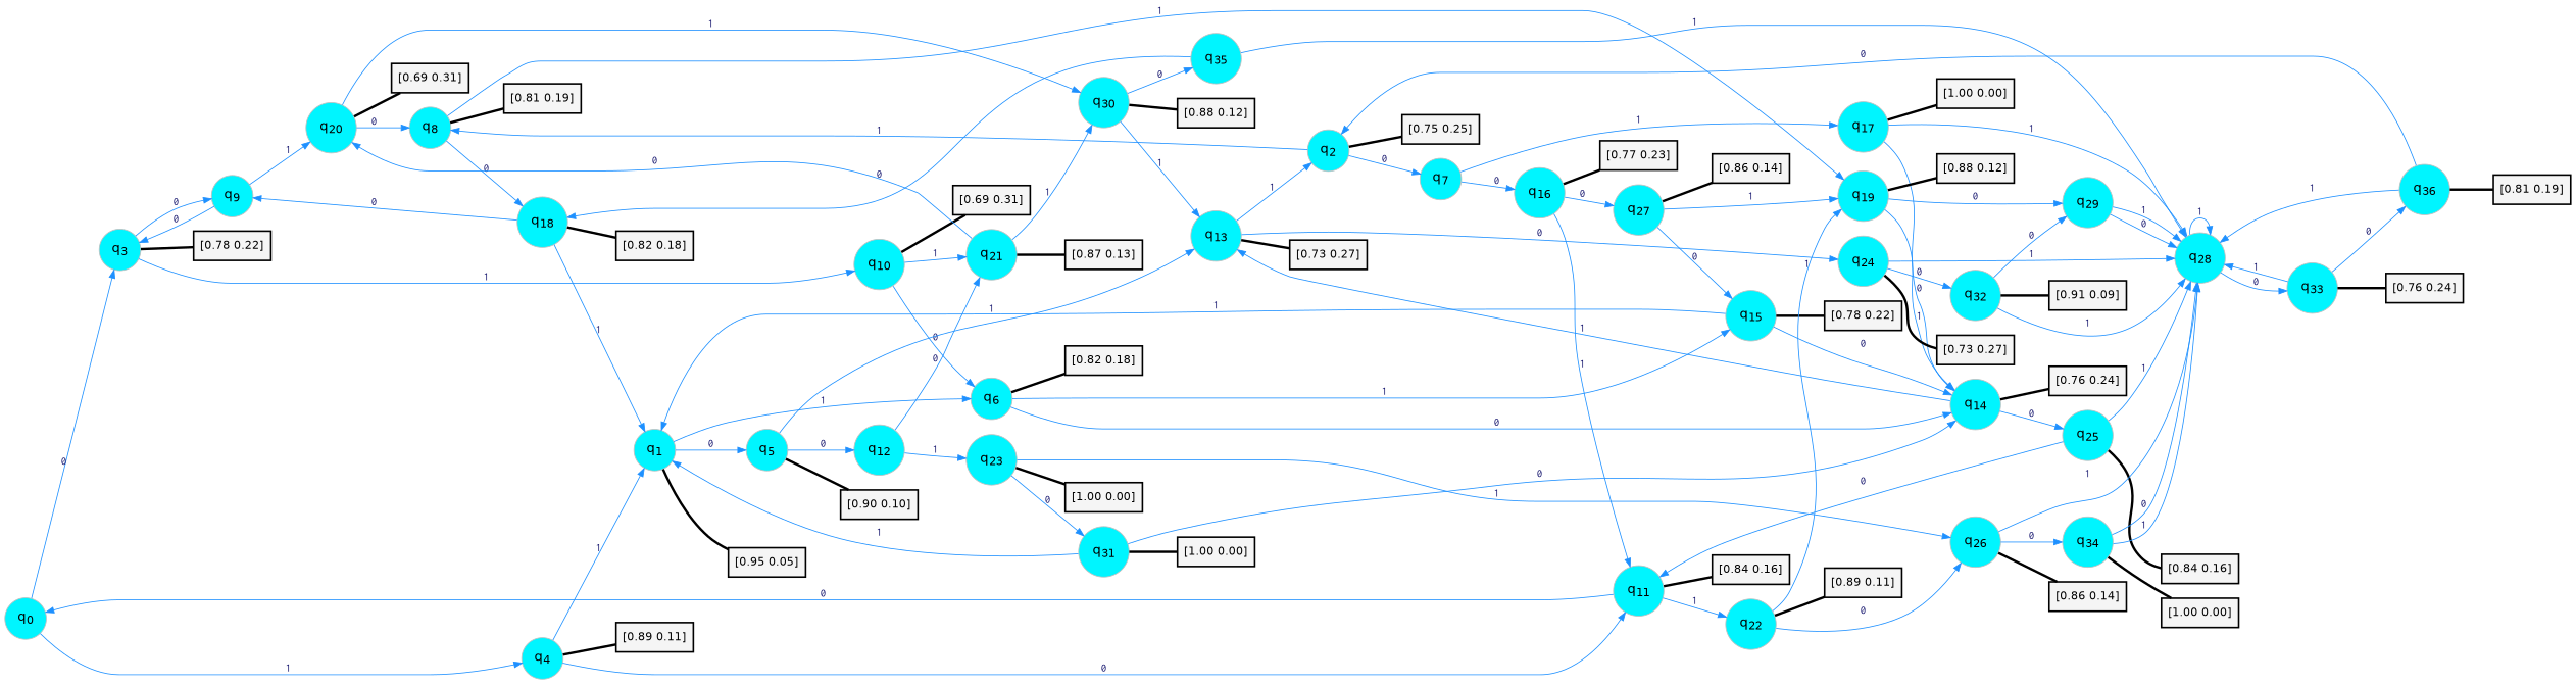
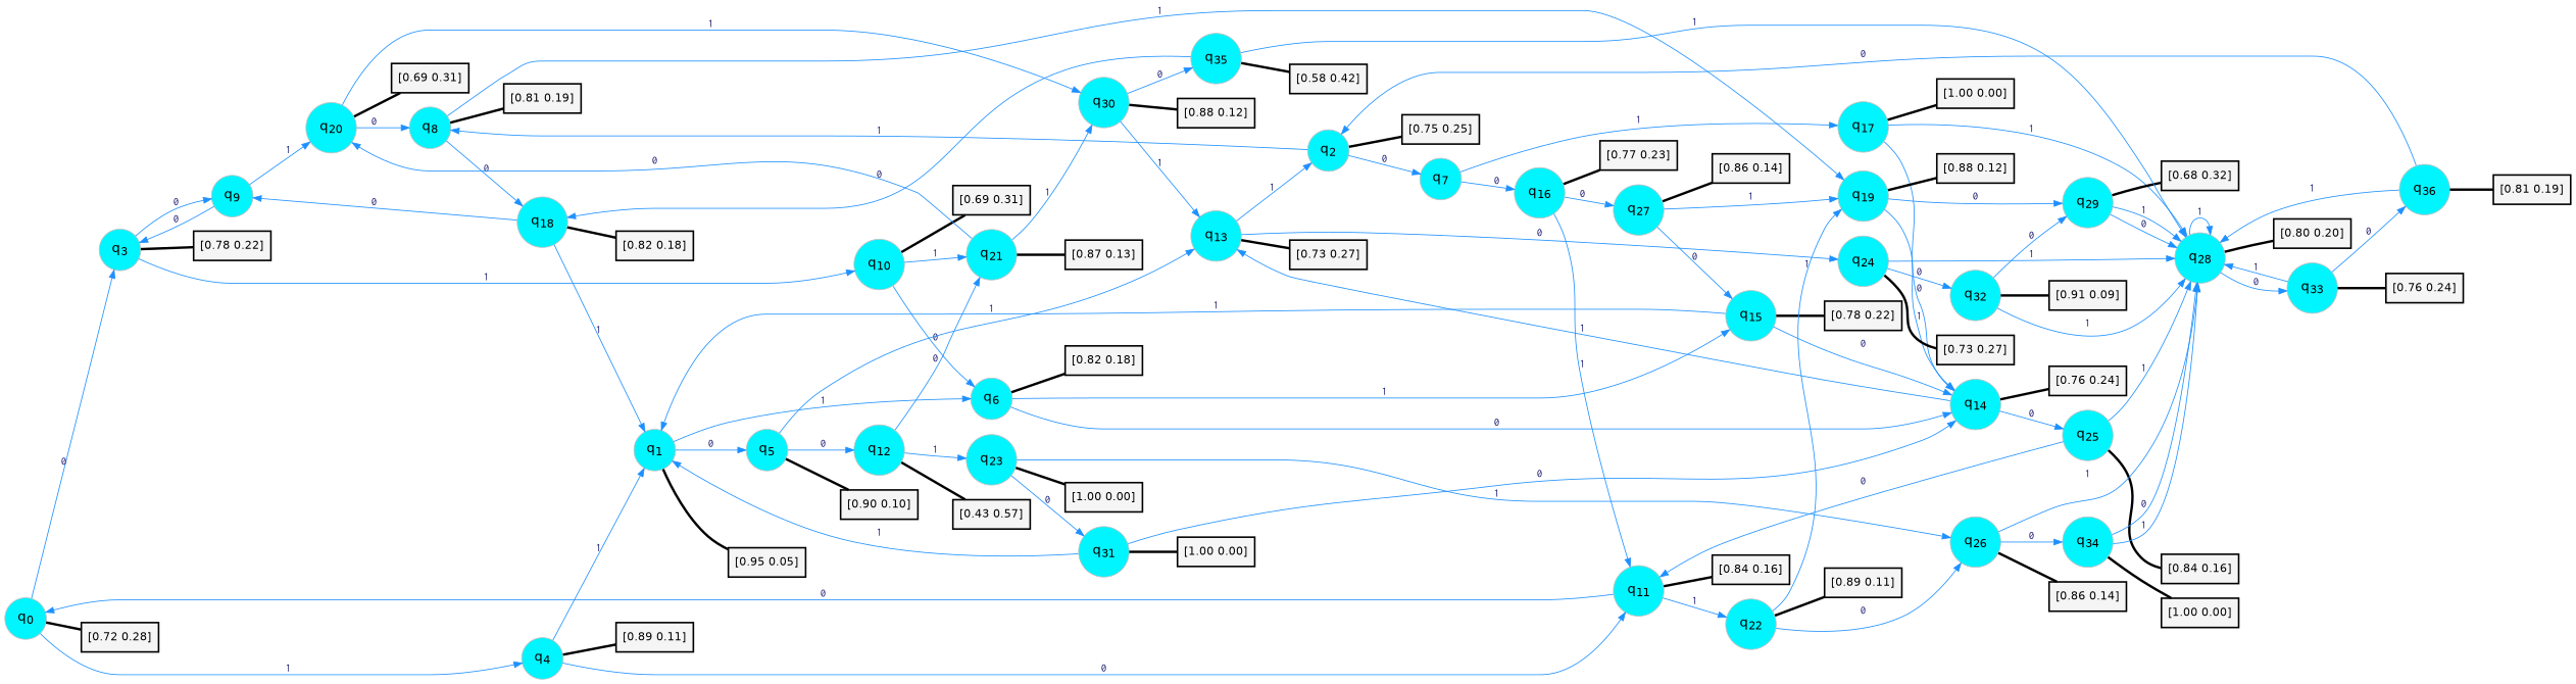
  digraph {
    rankdir=LR
    node [color=gray fillcolor=turquoise1 fontcolor=black fontname=Helvetica fontsize=16 fontweight=bold shape=circle style=filled]
    edge [arrowsize=1 color=dodgerblue1 fontcolor=midnightblue fontname=courier fontweight=bold penwidth=1 style=solid weight=20]
    n1 [label=<q<SUB>0</SUB>>]
    n2 [label=<q<SUB>3</SUB>>]
    n3 [label=<q<SUB>4</SUB>>]
+   n4 [color=black fillcolor=whitesmoke fontsize=14 label="[0.72 0.28]" penwidth=2 shape=box]
    n5 [label=<q<SUB>9</SUB>>]
    n6 [label=<q<SUB>10</SUB>>]
    n7 [color=black fillcolor=whitesmoke fontsize=14 label="[0.78 0.22]" penwidth=2 shape=box]
    n8 [label=<q<SUB>1</SUB>>]
    n9 [label=<q<SUB>11</SUB>>]
    n10 [color=black fillcolor=whitesmoke fontsize=14 label="[0.89 0.11]" penwidth=2 shape=box]
    n11 [label=<q<SUB>5</SUB>>]
    n12 [label=<q<SUB>6</SUB>>]
    n13 [color=black fillcolor=whitesmoke fontsize=14 label="[0.95 0.05]" penwidth=2 shape=box]
    n14 [label=<q<SUB>12</SUB>>]
    n15 [label=<q<SUB>13</SUB>>]
    n16 [color=black fillcolor=whitesmoke fontsize=14 label="[0.90 0.10]" penwidth=2 shape=box]
    n17 [label=<q<SUB>14</SUB>>]
    n18 [label=<q<SUB>15</SUB>>]
    n19 [color=black fillcolor=whitesmoke fontsize=14 label="[0.82 0.18]" penwidth=2 shape=box]
    n20 [label=<q<SUB>2</SUB>>]
    n21 [label=<q<SUB>7</SUB>>]
    n22 [label=<q<SUB>8</SUB>>]
    n23 [color=black fillcolor=whitesmoke fontsize=14 label="[0.75 0.25]" penwidth=2 shape=box]
    n24 [label=<q<SUB>16</SUB>>]
    n25 [label=<q<SUB>17</SUB>>]
    n26 [label=<q<SUB>18</SUB>>]
    n27 [label=<q<SUB>19</SUB>>]
    n28 [color=black fillcolor=whitesmoke fontsize=14 label="[0.81 0.19]" penwidth=2 shape=box]
    n29 [label=<q<SUB>20</SUB>>]
    n30 [label=<q<SUB>21</SUB>>]
    n31 [color=black fillcolor=whitesmoke fontsize=14 label="[0.69 0.31]" penwidth=2 shape=box]
    n32 [label=<q<SUB>22</SUB>>]
    n33 [color=black fillcolor=whitesmoke fontsize=14 label="[0.84 0.16]" penwidth=2 shape=box]
    n34 [label=<q<SUB>23</SUB>>]
+   n35 [color=black fillcolor=whitesmoke fontsize=14 label="[0.43 0.57]" penwidth=2 shape=box]
    n36 [label=<q<SUB>24</SUB>>]
    n37 [color=black fillcolor=whitesmoke fontsize=14 label="[0.73 0.27]" penwidth=2 shape=box]
    n38 [label=<q<SUB>25</SUB>>]
    n39 [color=black fillcolor=whitesmoke fontsize=14 label="[0.76 0.24]" penwidth=2 shape=box]
    n40 [color=black fillcolor=whitesmoke fontsize=14 label="[0.78 0.22]" penwidth=2 shape=box]
    n41 [label=<q<SUB>27</SUB>>]
    n42 [color=black fillcolor=whitesmoke fontsize=14 label="[0.77 0.23]" penwidth=2 shape=box]
    n43 [label=<q<SUB>28</SUB>>]
    n44 [color=black fillcolor=whitesmoke fontsize=14 label="[1.00 0.00]" penwidth=2 shape=box]
    n45 [color=black fillcolor=whitesmoke fontsize=14 label="[0.82 0.18]" penwidth=2 shape=box]
    n46 [label=<q<SUB>29</SUB>>]
    n47 [color=black fillcolor=whitesmoke fontsize=14 label="[0.88 0.12]" penwidth=2 shape=box]
    n48 [label=<q<SUB>30</SUB>>]
    n49 [color=black fillcolor=whitesmoke fontsize=14 label="[0.69 0.31]" penwidth=2 shape=box]
    n50 [color=black fillcolor=whitesmoke fontsize=14 label="[0.87 0.13]" penwidth=2 shape=box]
    n51 [label=<q<SUB>26</SUB>>]
    n52 [color=black fillcolor=whitesmoke fontsize=14 label="[0.89 0.11]" penwidth=2 shape=box]
    n53 [label=<q<SUB>31</SUB>>]
    n54 [color=black fillcolor=whitesmoke fontsize=14 label="[1.00 0.00]" penwidth=2 shape=box]
    n55 [label=<q<SUB>32</SUB>>]
    n56 [color=black fillcolor=whitesmoke fontsize=14 label="[0.73 0.27]" penwidth=2 shape=box]
    n57 [color=black fillcolor=whitesmoke fontsize=14 label="[0.84 0.16]" penwidth=2 shape=box]
    n58 [color=black fillcolor=whitesmoke fontsize=14 label="[0.86 0.14]" penwidth=2 shape=box]
    n59 [label=<q<SUB>33</SUB>>]
+   n60 [color=black fillcolor=whitesmoke fontsize=14 label="[0.80 0.20]" penwidth=2 shape=box]
+   n61 [color=black fillcolor=whitesmoke fontsize=14 label="[0.68 0.32]" penwidth=2 shape=box]
    n62 [label=<q<SUB>35</SUB>>]
    n63 [color=black fillcolor=whitesmoke fontsize=14 label="[0.88 0.12]" penwidth=2 shape=box]
    n64 [label=<q<SUB>34</SUB>>]
    n65 [color=black fillcolor=whitesmoke fontsize=14 label="[0.86 0.14]" penwidth=2 shape=box]
    n66 [color=black fillcolor=whitesmoke fontsize=14 label="[1.00 0.00]" penwidth=2 shape=box]
    n67 [color=black fillcolor=whitesmoke fontsize=14 label="[0.91 0.09]" penwidth=2 shape=box]
    n68 [color=black fillcolor=whitesmoke fontsize=14 label="[1.00 0.00]" penwidth=2 shape=box]
    n69 [label=<q<SUB>36</SUB>>]
    n70 [color=black fillcolor=whitesmoke fontsize=14 label="[0.76 0.24]" penwidth=2 shape=box]
+   n71 [color=black fillcolor=whitesmoke fontsize=14 label="[0.58 0.42]" penwidth=2 shape=box]
    n72 [color=black fillcolor=whitesmoke fontsize=14 label="[0.81 0.19]" penwidth=2 shape=box]
    n1 -> n2 [label=0]
    n1 -> n3 [label=1]
+   n1 -> n4 [arrowhead=none color=black penwidth=3]
    n2 -> n5 [label=0]
    n2 -> n6 [label=1]
    n2 -> n7 [arrowhead=none color=black penwidth=3]
    n3 -> n8 [label=1]
    n3 -> n9 [label=0]
    n3 -> n10 [arrowhead=none color=black penwidth=3]
    n5 -> n2 [label=0]
    n5 -> n29 [label=1]
    n6 -> n12 [label=0]
    n6 -> n30 [label=1]
    n6 -> n31 [arrowhead=none color=black penwidth=3]
    n8 -> n11 [label=0]
    n8 -> n12 [label=1]
    n8 -> n13 [arrowhead=none color=black penwidth=3]
    n9 -> n1 [label=0]
    n9 -> n32 [label=1]
    n9 -> n33 [arrowhead=none color=black penwidth=3]
    n11 -> n14 [label=0]
    n11 -> n15 [label=1]
    n11 -> n16 [arrowhead=none color=black penwidth=3]
    n12 -> n17 [label=0]
    n12 -> n18 [label=1]
    n12 -> n19 [arrowhead=none color=black penwidth=3]
    n14 -> n30 [label=0]
    n14 -> n34 [label=1]
+   n14 -> n35 [arrowhead=none color=black penwidth=3]
    n15 -> n20 [label=1]
    n15 -> n36 [label=0]
    n15 -> n37 [arrowhead=none color=black penwidth=3]
    n17 -> n15 [label=1]
    n17 -> n38 [label=0]
    n17 -> n39 [arrowhead=none color=black penwidth=3]
    n18 -> n8 [label=1]
    n18 -> n17 [label=0]
    n18 -> n40 [arrowhead=none color=black penwidth=3]
    n20 -> n21 [label=0]
    n20 -> n22 [label=1]
    n20 -> n23 [arrowhead=none color=black penwidth=3]
    n21 -> n24 [label=0]
    n21 -> n25 [label=1]
    n22 -> n26 [label=0]
    n22 -> n27 [label=1]
    n22 -> n28 [arrowhead=none color=black penwidth=3]
    n24 -> n9 [label=1]
    n24 -> n41 [label=0]
    n24 -> n42 [arrowhead=none color=black penwidth=3]
    n25 -> n17 [label=0]
    n25 -> n43 [label=1]
    n25 -> n44 [arrowhead=none color=black penwidth=3]
    n26 -> n5 [label=0]
    n26 -> n8 [label=1]
    n26 -> n45 [arrowhead=none color=black penwidth=3]
    n27 -> n17 [label=1]
    n27 -> n46 [label=0]
    n27 -> n47 [arrowhead=none color=black penwidth=3]
    n29 -> n22 [label=0]
    n29 -> n48 [label=1]
    n29 -> n49 [arrowhead=none color=black penwidth=3]
    n30 -> n29 [label=0]
    n30 -> n48 [label=1]
    n30 -> n50 [arrowhead=none color=black penwidth=3]
    n32 -> n27 [label=1]
    n32 -> n51 [label=0]
    n32 -> n52 [arrowhead=none color=black penwidth=3]
    n34 -> n51 [label=1]
    n34 -> n53 [label=0]
    n34 -> n54 [arrowhead=none color=black penwidth=3]
    n36 -> n43 [label=1]
    n36 -> n55 [label=0]
    n36 -> n56 [arrowhead=none color=black penwidth=3]
    n38 -> n9 [label=0]
    n38 -> n43 [label=1]
    n38 -> n57 [arrowhead=none color=black penwidth=3]
    n41 -> n18 [label=0]
    n41 -> n27 [label=1]
    n41 -> n58 [arrowhead=none color=black penwidth=3]
    n43 -> n43 [label=1]
    n43 -> n59 [label=0]
+   n43 -> n60 [arrowhead=none color=black penwidth=3]
    n46 -> n43 [label=0]
    n46 -> n43 [label=1]
+   n46 -> n61 [arrowhead=none color=black penwidth=3]
    n48 -> n15 [label=1]
    n48 -> n62 [label=0]
    n48 -> n63 [arrowhead=none color=black penwidth=3]
    n51 -> n43 [label=1]
    n51 -> n64 [label=0]
    n51 -> n65 [arrowhead=none color=black penwidth=3]
    n53 -> n8 [label=1]
    n53 -> n17 [label=0]
    n53 -> n66 [arrowhead=none color=black penwidth=3]
    n55 -> n43 [label=1]
    n55 -> n46 [label=0]
    n55 -> n67 [arrowhead=none color=black penwidth=3]
    n59 -> n43 [label=1]
    n59 -> n69 [label=0]
    n59 -> n70 [arrowhead=none color=black penwidth=3]
    n62 -> n26 [label=0]
    n62 -> n43 [label=1]
+   n62 -> n71 [arrowhead=none color=black penwidth=3]
    n64 -> n43 [label=0]
    n64 -> n43 [label=1]
    n64 -> n68 [arrowhead=none color=black penwidth=3]
    n69 -> n20 [label=0]
    n69 -> n43 [label=1]
    n69 -> n72 [arrowhead=none color=black penwidth=3]
  }
